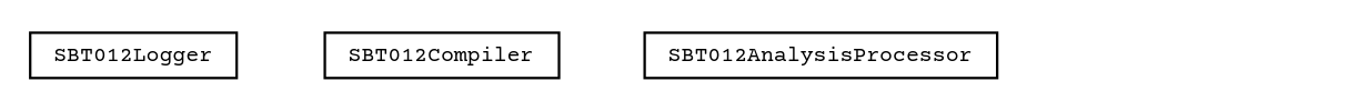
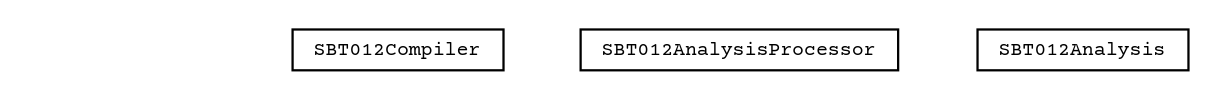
  digraph {
    nodesep=0.25
    ranksep=0.5
    fontname="Courier Prime"
    node [fontcolor=black fontname="Courier Prime" fontsize=9.0 shape=plaintext]
-   n1 [label=<<table title="com.google.code.sbt.compiler.sbt012.SBT012Logger" border="0" cellborder="1" cellspacing="0" cellpadding="2" port="p" href="./SBT012Logger.html"> 		<tr><td><table border="0" cellspacing="0" cellpadding="1"> <tr><td align="center" balign="center"> SBT012Logger </td></tr> 		</table></td></tr> 		</table>>]
    n2 [label=<<table title="com.google.code.sbt.compiler.sbt012.SBT012Compiler" border="0" cellborder="1" cellspacing="0" cellpadding="2" port="p" href="./SBT012Compiler.html"> 		<tr><td><table border="0" cellspacing="0" cellpadding="1"> <tr><td align="center" balign="center"> SBT012Compiler </td></tr> 		</table></td></tr> 		</table>>]
    n3 [label=<<table title="com.google.code.sbt.compiler.sbt012.SBT012AnalysisProcessor" border="0" cellborder="1" cellspacing="0" cellpadding="2" port="p" href="./SBT012AnalysisProcessor.html"> 		<tr><td><table border="0" cellspacing="0" cellpadding="1"> <tr><td align="center" balign="center"> SBT012AnalysisProcessor </td></tr> 		</table></td></tr> 		</table>>]
+   n4 [label=<<table title="com.google.code.sbt.compiler.sbt012.SBT012Analysis" border="0" cellborder="1" cellspacing="0" cellpadding="2" port="p" href="./SBT012Analysis.html"> 		<tr><td><table border="0" cellspacing="0" cellpadding="1"> <tr><td align="center" balign="center"> SBT012Analysis </td></tr> 		</table></td></tr> 		</table>>]
  }
